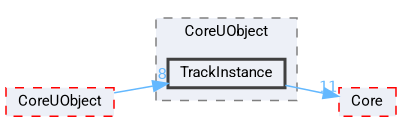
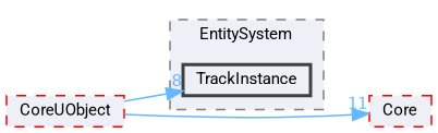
  digraph {
    compound=true
    fontname=Roboto
    rankdir=LR
    node [color=red fillcolor="#edf0f7" fontname=Roboto fontsize=10 shape=box style="filled,dashed"]
    edge [color=steelblue1 fontcolor=steelblue1 fontname=Roboto fontsize=10 labeldistance=1.5 labelfontname=Helvetica labelfontsize=10]
    n1 [color=grey25 height=0.2 label=TrackInstance style="filled,bold" width=0.4]
    n2 [height=0.2 label=Core width=0.4]
    n3 [height=0.2 label=CoreUObject width=0.4]
    subgraph cluster_1 {
      bgcolor="#edf0f7"
      fontsize=10
-     label=CoreUObject
+     label=EntitySystem
      pencolor=grey50
      style="filled,dashed"
      n1
    }
-   n1 -> n2 [headlabel=11]
+   n3 -> n2 [headlabel=11]
    n3 -> n1 [headlabel=8]
  }
